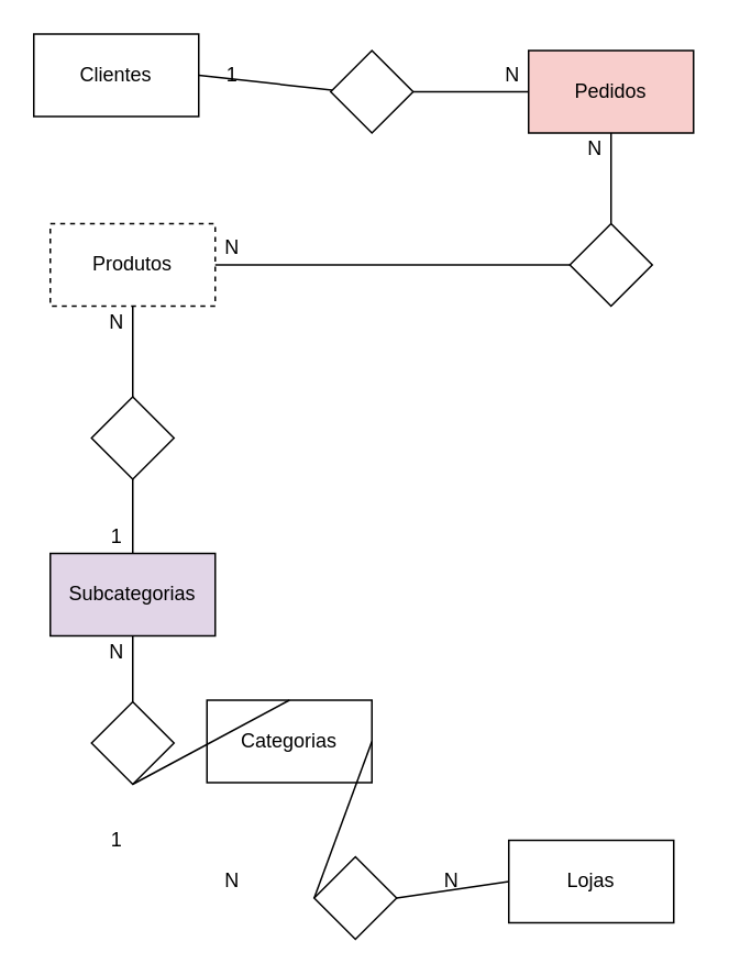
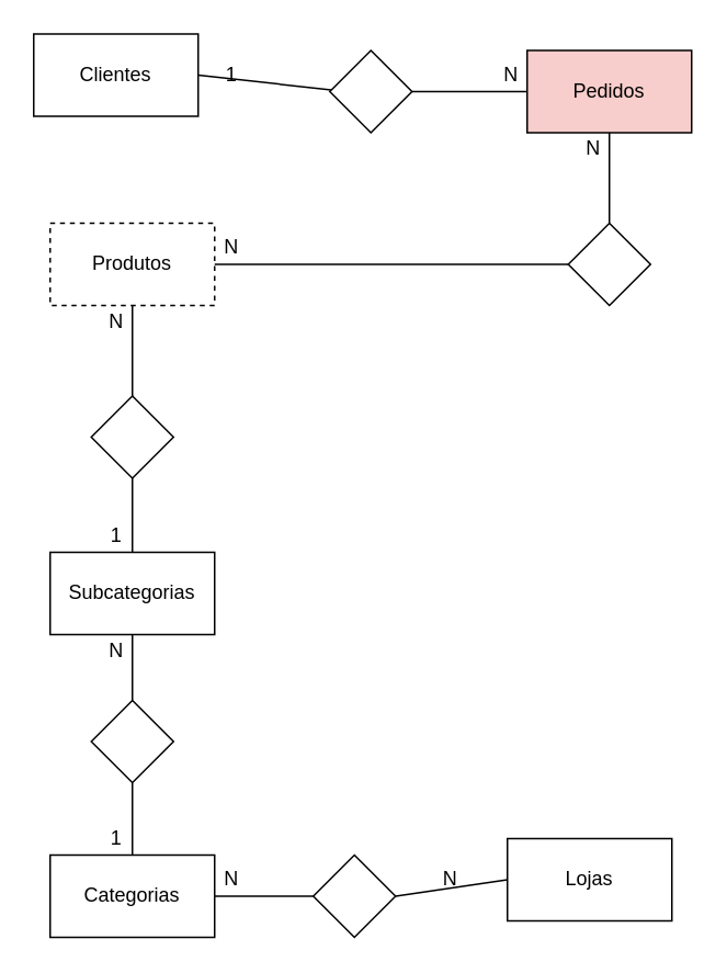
  <mxCell id="0" />
  <mxCell id="1" parent="0" />
  <mxCell id="2" value="Clientes" style="rounded=0;whiteSpace=wrap;html=1;" vertex="1" parent="1"><mxGeometry x="20" y="20" width="100" height="50" as="geometry" /></mxCell>
  <mxCell id="3" value="" style="endArrow=none;html=1;entryX=1;entryY=0.5;entryDx=0;entryDy=0;" edge="1" parent="1" target="2"><mxGeometry width="50" height="50" relative="1" as="geometry"><mxPoint x="210" y="55" as="sourcePoint" /><mxPoint x="80" y="105" as="targetPoint" /></mxGeometry></mxCell>
  <mxCell id="4" value="" style="rhombus;whiteSpace=wrap;html=1;" vertex="1" parent="1"><mxGeometry x="200" y="30" width="50" height="50" as="geometry" /></mxCell>
  <mxCell id="5" value="" style="endArrow=none;html=1;entryX=1;entryY=0.5;entryDx=0;entryDy=0;exitX=0;exitY=0.5;exitDx=0;exitDy=0;" edge="1" parent="1" source="6" target="4"><mxGeometry width="50" height="50" relative="1" as="geometry"><mxPoint x="30" y="155" as="sourcePoint" /><mxPoint x="80" y="105" as="targetPoint" /></mxGeometry></mxCell>
  <mxCell id="6" value="Pedidos" style="rounded=0;whiteSpace=wrap;html=1;fillColor=#f8cecc;" vertex="1" parent="1"><mxGeometry x="320" y="30" width="100" height="50" as="geometry" /></mxCell>
  <mxCell id="7" value="" style="endArrow=none;html=1;entryX=0.5;entryY=1;entryDx=0;entryDy=0;exitX=0.5;exitY=0;exitDx=0;exitDy=0;" edge="1" parent="1" source="8" target="6"><mxGeometry width="50" height="50" relative="1" as="geometry"><mxPoint x="370" y="145" as="sourcePoint" /><mxPoint x="80" y="105" as="targetPoint" /></mxGeometry></mxCell>
  <mxCell id="8" value="" style="rhombus;whiteSpace=wrap;html=1;" vertex="1" parent="1"><mxGeometry x="345" y="135" width="50" height="50" as="geometry" /></mxCell>
  <mxCell id="9" value="Produtos" style="rounded=0;whiteSpace=wrap;html=1;dashed=1;" vertex="1" parent="1"><mxGeometry x="30" y="135" width="100" height="50" as="geometry" /></mxCell>
  <mxCell id="10" value="" style="endArrow=none;html=1;entryX=1;entryY=0.5;entryDx=0;entryDy=0;exitX=0;exitY=0.5;exitDx=0;exitDy=0;" edge="1" parent="1" source="8" target="9"><mxGeometry width="50" height="50" relative="1" as="geometry"><mxPoint x="30" y="255" as="sourcePoint" /><mxPoint x="80" y="205" as="targetPoint" /></mxGeometry></mxCell>
  <mxCell id="11" value="" style="endArrow=none;html=1;entryX=0.5;entryY=1;entryDx=0;entryDy=0;exitX=0.5;exitY=0;exitDx=0;exitDy=0;" edge="1" parent="1" source="12" target="9"><mxGeometry width="50" height="50" relative="1" as="geometry"><mxPoint x="30" y="415" as="sourcePoint" /><mxPoint x="80" y="365" as="targetPoint" /></mxGeometry></mxCell>
  <mxCell id="12" value="" style="rhombus;whiteSpace=wrap;html=1;" vertex="1" parent="1"><mxGeometry x="55" y="240" width="50" height="50" as="geometry" /></mxCell>
- <mxCell id="13" value="Subcategorias" style="rounded=0;whiteSpace=wrap;html=1;fillColor=#e1d5e7;" vertex="1" parent="1"><mxGeometry x="30" y="335" width="100" height="50" as="geometry" /></mxCell>
+ <mxCell id="13" value="Subcategorias" style="rounded=0;whiteSpace=wrap;html=1;" vertex="1" parent="1"><mxGeometry x="30" y="335" width="100" height="50" as="geometry" /></mxCell>
  <mxCell id="14" value="" style="endArrow=none;html=1;entryX=0.5;entryY=1;entryDx=0;entryDy=0;" edge="1" parent="1" target="12"><mxGeometry width="50" height="50" relative="1" as="geometry"><mxPoint x="80" y="335" as="sourcePoint" /><mxPoint x="90" y="195" as="targetPoint" /></mxGeometry></mxCell>
- <mxCell id="15" value="Categorias" style="rounded=0;whiteSpace=wrap;html=1;" vertex="1" parent="1"><mxGeometry x="125" y="424" width="100" height="50" as="geometry" /></mxCell>
+ <mxCell id="15" value="Categorias" style="rounded=0;whiteSpace=wrap;html=1;" vertex="1" parent="1"><mxGeometry x="30" y="519" width="100" height="50" as="geometry" /></mxCell>
  <mxCell id="16" value="" style="rhombus;whiteSpace=wrap;html=1;" vertex="1" parent="1"><mxGeometry x="55" y="425" width="50" height="50" as="geometry" /></mxCell>
  <mxCell id="17" value="" style="endArrow=none;html=1;entryX=0.5;entryY=1;entryDx=0;entryDy=0;exitX=0.5;exitY=0;exitDx=0;exitDy=0;" edge="1" parent="1" source="16" target="13"><mxGeometry width="50" height="50" relative="1" as="geometry"><mxPoint x="90" y="345" as="sourcePoint" /><mxPoint x="90" y="300" as="targetPoint" /></mxGeometry></mxCell>
  <mxCell id="18" value="" style="endArrow=none;html=1;entryX=0.5;entryY=1;entryDx=0;entryDy=0;exitX=0.5;exitY=0;exitDx=0;exitDy=0;" edge="1" parent="1" source="15" target="16"><mxGeometry width="50" height="50" relative="1" as="geometry"><mxPoint x="90" y="435" as="sourcePoint" /><mxPoint x="90" y="395" as="targetPoint" /></mxGeometry></mxCell>
  <mxCell id="19" value="Lojas" style="rounded=0;whiteSpace=wrap;html=1;" vertex="1" parent="1"><mxGeometry x="308" y="509" width="100" height="50" as="geometry" /></mxCell>
  <mxCell id="20" value="" style="rhombus;whiteSpace=wrap;html=1;" vertex="1" parent="1"><mxGeometry x="190" y="519" width="50" height="50" as="geometry" /></mxCell>
  <mxCell id="21" value="" style="endArrow=none;html=1;entryX=1;entryY=0.5;entryDx=0;entryDy=0;exitX=0;exitY=0.5;exitDx=0;exitDy=0;" edge="1" parent="1" source="20" target="15"><mxGeometry width="50" height="50" relative="1" as="geometry"><mxPoint x="90" y="435" as="sourcePoint" /><mxPoint x="90" y="395" as="targetPoint" /></mxGeometry></mxCell>
  <mxCell id="22" value="" style="endArrow=none;html=1;entryX=0;entryY=0.5;entryDx=0;entryDy=0;exitX=1;exitY=0.5;exitDx=0;exitDy=0;" edge="1" parent="1" source="20" target="19"><mxGeometry width="50" height="50" relative="1" as="geometry"><mxPoint x="200" y="554" as="sourcePoint" /><mxPoint x="140" y="554" as="targetPoint" /></mxGeometry></mxCell>
  <mxCell id="23" value="N" style="text;html=1;resizable=0;autosize=1;align=center;verticalAlign=middle;points=[];fillColor=none;strokeColor=none;rounded=0;" vertex="1" parent="1"><mxGeometry x="130" y="524" width="20" height="20" as="geometry" /></mxCell>
  <mxCell id="24" value="N" style="text;html=1;resizable=0;autosize=1;align=center;verticalAlign=middle;points=[];fillColor=none;strokeColor=none;rounded=0;" vertex="1" parent="1"><mxGeometry x="263" y="524" width="20" height="20" as="geometry" /></mxCell>
  <mxCell id="25" value="N" style="text;html=1;resizable=0;autosize=1;align=center;verticalAlign=middle;points=[];fillColor=none;strokeColor=none;rounded=0;" vertex="1" parent="1"><mxGeometry x="130" y="140" width="20" height="20" as="geometry" /></mxCell>
  <mxCell id="26" value="1" style="text;html=1;resizable=0;autosize=1;align=center;verticalAlign=middle;points=[];fillColor=none;strokeColor=none;rounded=0;" vertex="1" parent="1"><mxGeometry x="60" y="315" width="20" height="20" as="geometry" /></mxCell>
  <mxCell id="27" value="1" style="text;html=1;resizable=0;autosize=1;align=center;verticalAlign=middle;points=[];fillColor=none;strokeColor=none;rounded=0;" vertex="1" parent="1"><mxGeometry x="60" y="499" width="20" height="20" as="geometry" /></mxCell>
  <mxCell id="28" value="N" style="text;html=1;resizable=0;autosize=1;align=center;verticalAlign=middle;points=[];fillColor=none;strokeColor=none;rounded=0;" vertex="1" parent="1"><mxGeometry x="60" y="185" width="20" height="20" as="geometry" /></mxCell>
  <mxCell id="29" value="N" style="text;html=1;resizable=0;autosize=1;align=center;verticalAlign=middle;points=[];fillColor=none;strokeColor=none;rounded=0;" vertex="1" parent="1"><mxGeometry x="60" y="385" width="20" height="20" as="geometry" /></mxCell>
  <mxCell id="30" value="N" style="text;html=1;resizable=0;autosize=1;align=center;verticalAlign=middle;points=[];fillColor=none;strokeColor=none;rounded=0;" vertex="1" parent="1"><mxGeometry x="350" y="80" width="20" height="20" as="geometry" /></mxCell>
  <mxCell id="31" value="N" style="text;html=1;resizable=0;autosize=1;align=center;verticalAlign=middle;points=[];fillColor=none;strokeColor=none;rounded=0;" vertex="1" parent="1"><mxGeometry x="300" y="35" width="20" height="20" as="geometry" /></mxCell>
  <mxCell id="32" value="1" style="text;html=1;resizable=0;autosize=1;align=center;verticalAlign=middle;points=[];fillColor=none;strokeColor=none;rounded=0;" vertex="1" parent="1"><mxGeometry x="130" y="35" width="20" height="20" as="geometry" /></mxCell>
